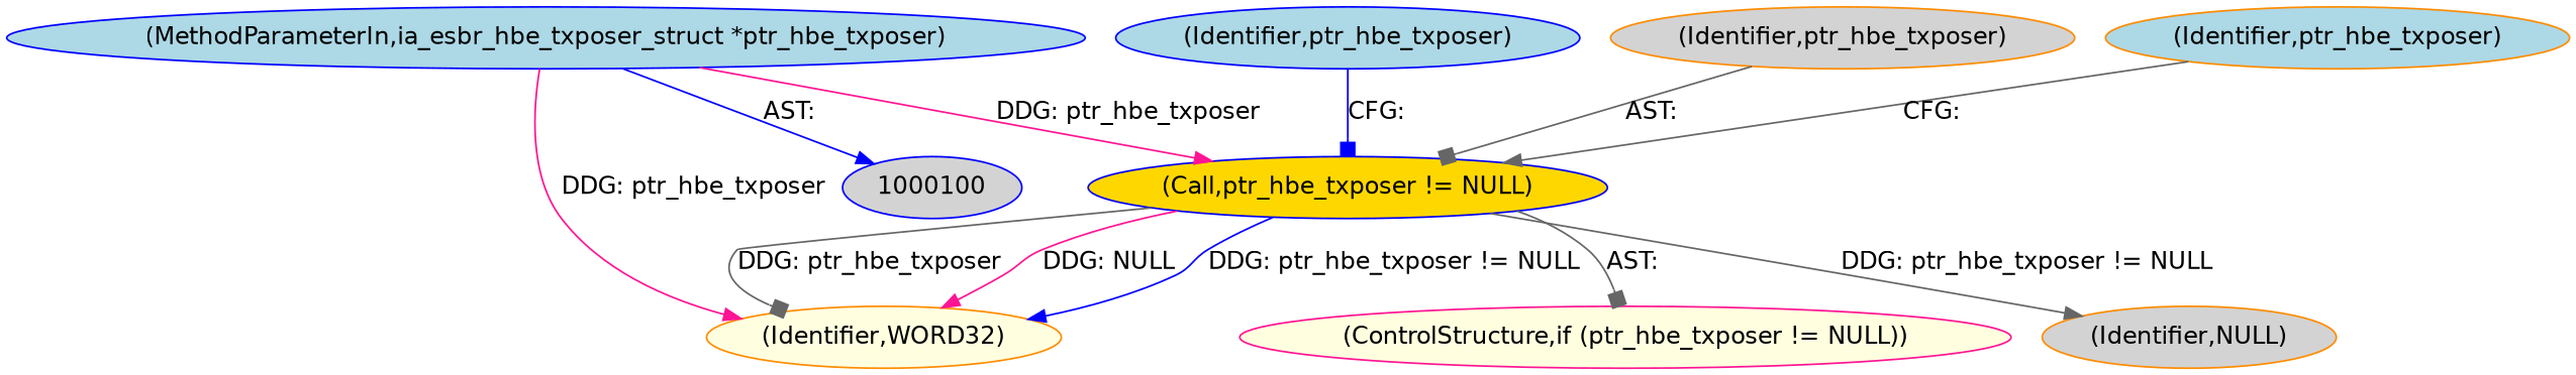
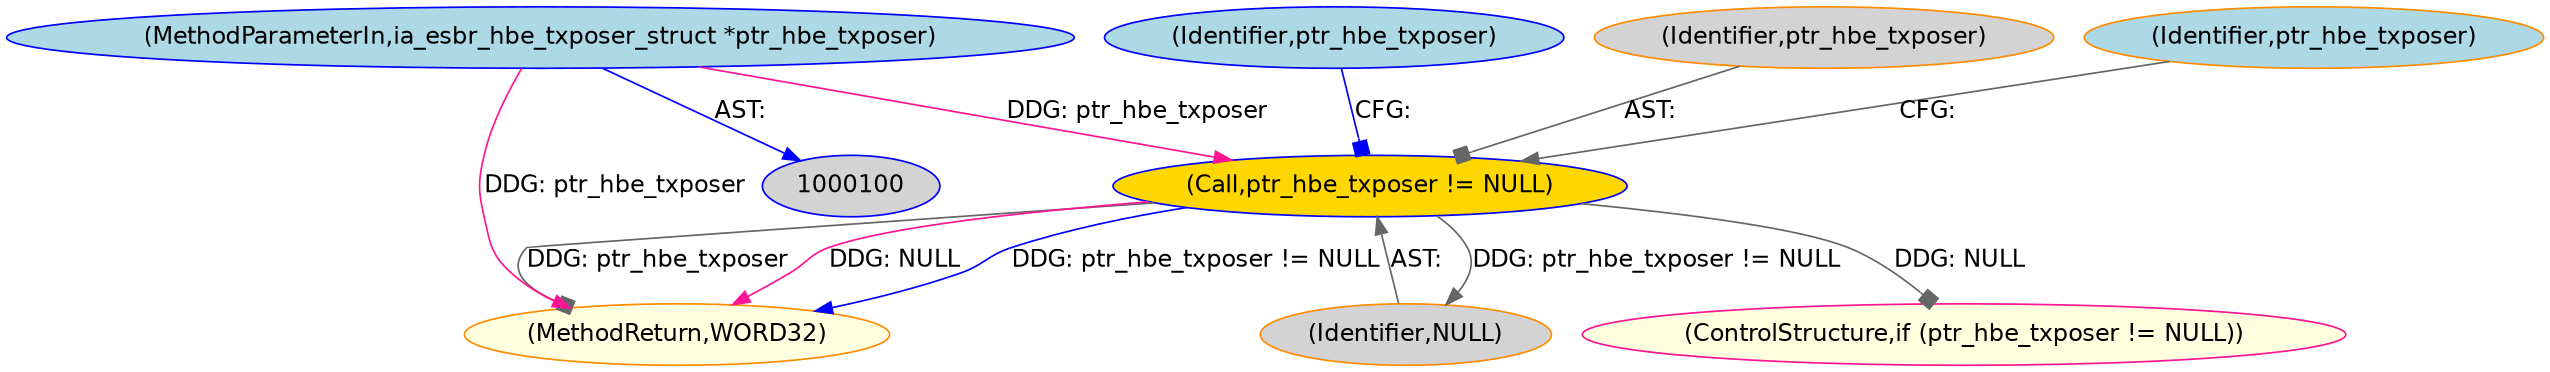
  digraph {
    fontname="DejaVu Sans"
    node [color=blue fillcolor=lightgrey fontname="DejaVu Sans" style=filled]
    edge [arrowhead=normal color=gray40 fontname="DejaVu Sans"]
    n1 [fillcolor=gold label="(Call,ptr_hbe_txposer != NULL)"]
    n2 [color=darkorange label="(Identifier,NULL)"]
-   n3 [color=darkorange fillcolor=lightyellow label="(Identifier,WORD32)"]
+   n3 [color=darkorange fillcolor=lightyellow label="(MethodReturn,WORD32)"]
    n4 [color=deeppink fillcolor=lightyellow label="(ControlStructure,if (ptr_hbe_txposer != NULL))"]
    n5 [fillcolor=lightblue label="(MethodParameterIn,ia_esbr_hbe_txposer_struct *ptr_hbe_txposer)"]
    1000100
    n7 [fillcolor=lightblue label="(Identifier,ptr_hbe_txposer)"]
    n8 [color=darkorange label="(Identifier,ptr_hbe_txposer)"]
    n9 [color=darkorange fillcolor=lightblue label="(Identifier,ptr_hbe_txposer)"]
    n1 -> n2 [label="DDG: ptr_hbe_txposer != NULL"]
    n1 -> n3 [arrowhead=box label="DDG: ptr_hbe_txposer"]
    n1 -> n3 [color=deeppink label="DDG: NULL"]
    n1 -> n3 [color=blue label="DDG: ptr_hbe_txposer != NULL"]
-   n1 -> n4 [arrowhead=box label="AST: "]
+   n1 -> n4 [arrowhead=box label="DDG: NULL"]
+   n2 -> n1 [label="AST: "]
    n5 -> n1 [color=deeppink label="DDG: ptr_hbe_txposer"]
    n5 -> n3 [color=deeppink label="DDG: ptr_hbe_txposer"]
    n5 -> 1000100 [color=blue label="AST: "]
    n7 -> n1 [arrowhead=box color=blue label="CFG: "]
    n8 -> n1 [arrowhead=box label="AST: "]
    n9 -> n1 [label="CFG: "]
  }
